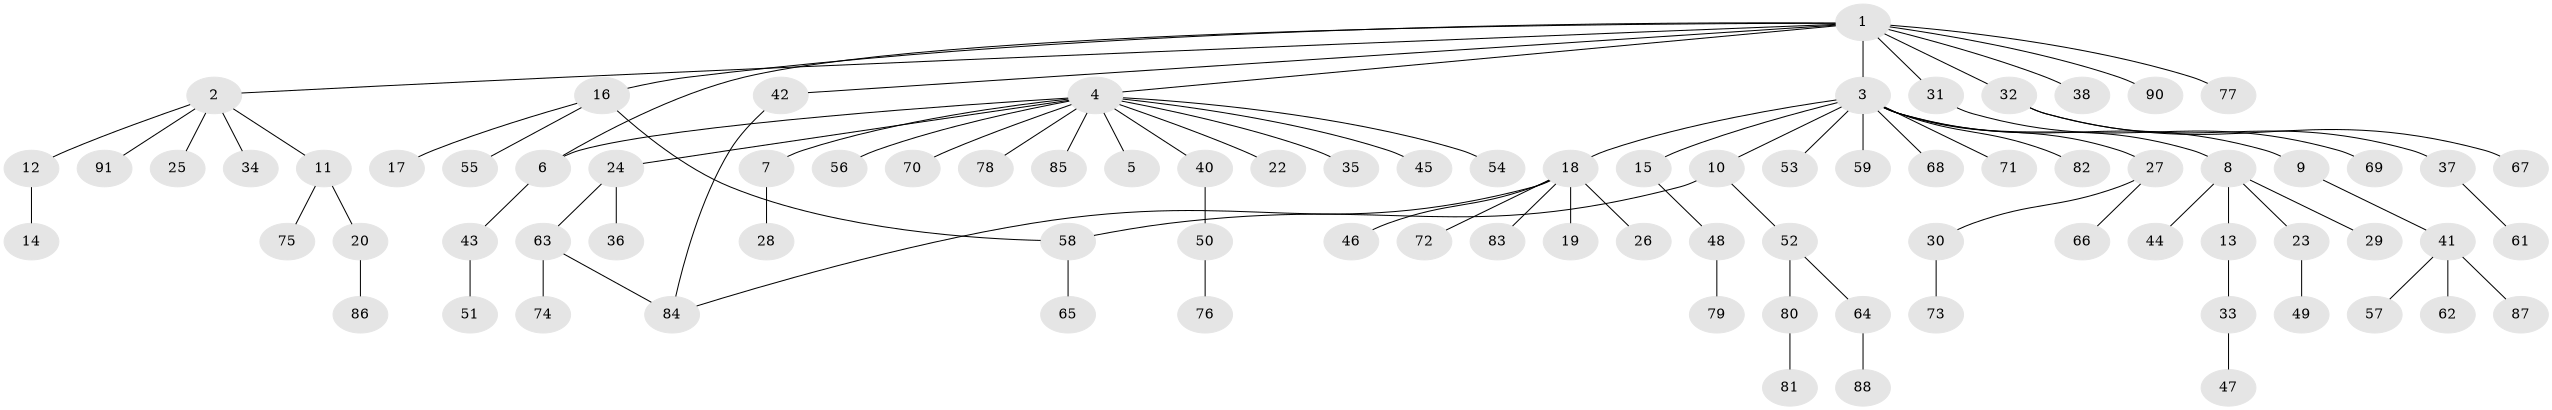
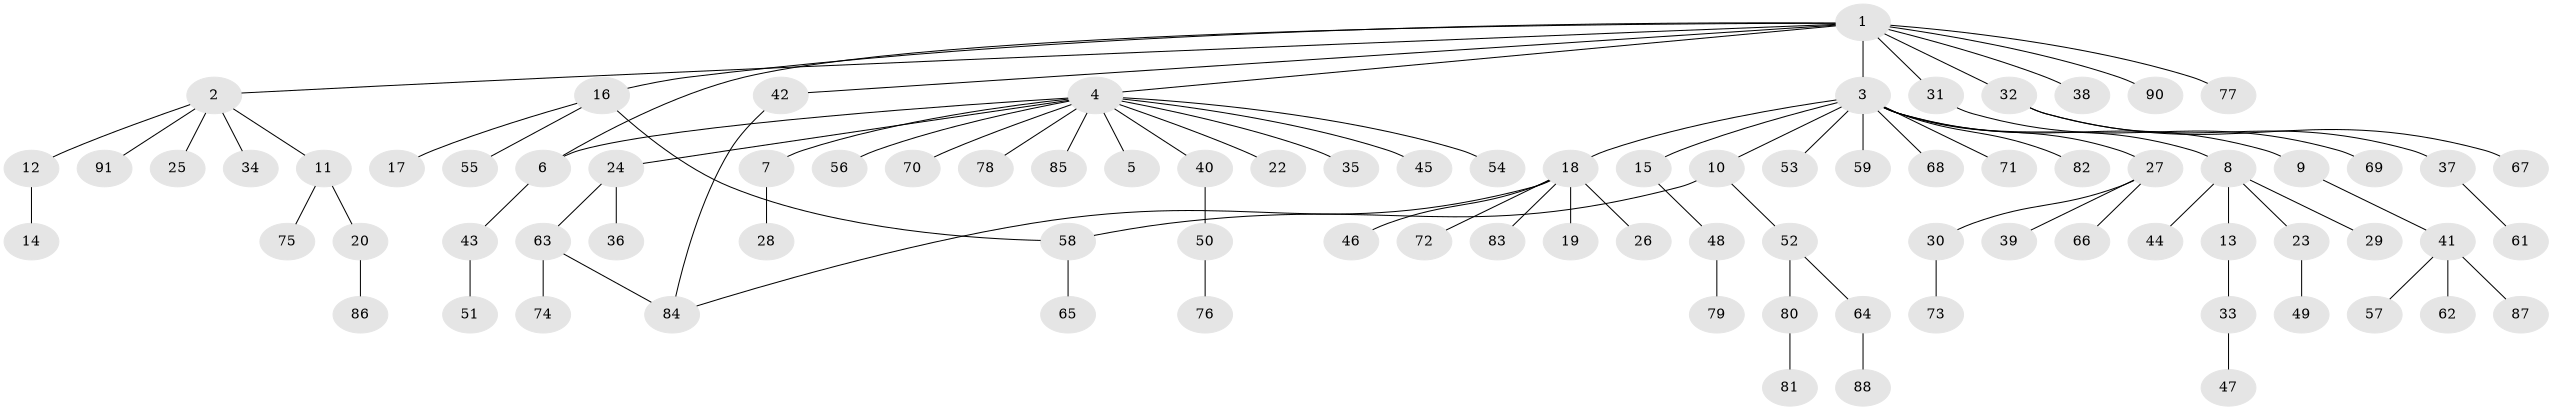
  graph {
    node [color=gray90 style=filled]
    1
    2
    3
    4
    6
    16
    31
    32
    38
    42
    n11 [label=90]
    77
    11
    12
    n15 [label=91]
    25
    34
    8
    9
    10
    15
    18
    27
    53
    59
    68
    71
    82
    5
    7
    22
    24
    35
    40
    45
    54
    56
    70
    78
    85
    43
    58
    17
    55
    69
    37
    67
    84
    20
    75
    14
    13
    23
    29
    44
    41
    52
    48
    19
    26
    46
    72
    83
    30
+   39
    66
    28
    36
    63
    50
    51
    33
    49
    57
    62
    87
    64
    80
    65
    86
    47
    79
    74
    73
    61
    76
    88
    81
    1 -- 2
    1 -- 3
    1 -- 4
    1 -- 6
    1 -- 16
    1 -- 31
    1 -- 32
    1 -- 38
    1 -- 42
    1 -- n11
    1 -- 77
    2 -- 11
    2 -- 12
    2 -- n15
    2 -- 25
    2 -- 34
    3 -- 8
    3 -- 9
    3 -- 10
    3 -- 15
    3 -- 18
    3 -- 27
    3 -- 53
    3 -- 59
    3 -- 68
    3 -- 71
    3 -- 82
    4 -- 6
    4 -- 5
    4 -- 7
    4 -- 22
    4 -- 24
    4 -- 35
    4 -- 40
    4 -- 45
    4 -- 54
    4 -- 56
    4 -- 70
    4 -- 78
    4 -- 85
    6 -- 43
    16 -- 58
    16 -- 17
    16 -- 55
    31 -- 69
    32 -- 37
    32 -- 67
    42 -- 84
    11 -- 20
    11 -- 75
    12 -- 14
    8 -- 13
    8 -- 23
    8 -- 29
    8 -- 44
    9 -- 41
    10 -- 58
    10 -- 52
    15 -- 48
    18 -- 84
    18 -- 19
    18 -- 26
    18 -- 46
    18 -- 72
    18 -- 83
    27 -- 30
+   27 -- 39
    27 -- 66
    7 -- 28
    24 -- 36
    24 -- 63
    40 -- 50
    43 -- 51
    58 -- 65
    37 -- 61
    20 -- 86
    13 -- 33
    23 -- 49
    41 -- 57
    41 -- 62
    41 -- 87
    52 -- 64
    52 -- 80
    48 -- 79
    30 -- 73
    63 -- 84
    63 -- 74
    50 -- 76
    33 -- 47
    64 -- 88
    80 -- 81
  }
